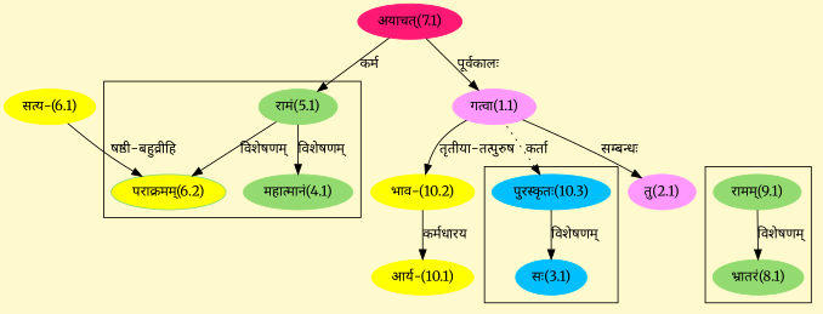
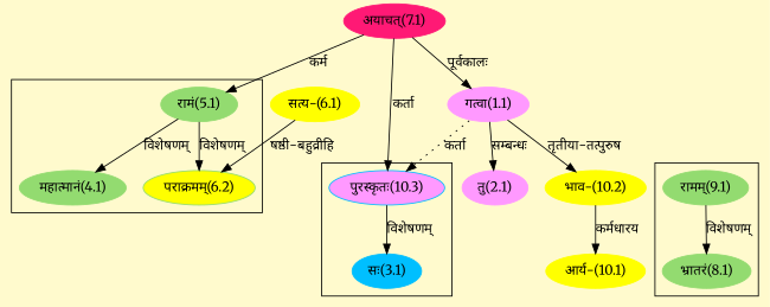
  digraph {
    bgcolor=lemonchiffon1
    compound=true
    fontname=Merriweather
    rankdir=BT
    node [color="#93DB70" fontname=Merriweather style=filled]
    edge [dir=back fontname=Merriweather]
    n1 [color="#00BFFF" label="सः(3.1)"]
-   n2 [color="#00BFFF" label="पुरस्कृतः(10.3)"]
+   n2 [color="#00BFFF" label="पुरस्कृतः(10.3)" fillcolor="#FF99FF"]
    n3 [label="महात्मानं(4.1)"]
    n4 [label="रामं(5.1)"]
    n5 [fillcolor="#FFFF00" label="पराक्रमम्(6.2)"]
    n6 [label="भ्रातरं(8.1)"]
    n7 [label="रामम्(9.1)"]
    n8 [color="#FF99FF" label="गत्वा(1.1)"]
    n9 [color="#FF1975" label="अयाचत्(7.1)"]
    n10 [color="#FFFF00" label="सत्य-(6.1)"]
    n11 [color="#FF99FF" label="तु(2.1)"]
    n12 [color="#FFFF00" label="आर्य-(10.1)"]
    n13 [color="#FFFF00" label="भाव-(10.2)"]
    subgraph cluster_1 {
      n1
      n2
    }
    subgraph cluster_2 {
      n3
      n4
      n5
    }
    subgraph cluster_3 {
      n6
      n7
    }
    n1 -> n2 [label="विशेषणम्"]
    n2 -> n8 [label="कर्ता" style=dotted]
+   n2 -> n9 [label="कर्ता"]
    n3 -> n4 [label="विशेषणम्"]
    n4 -> n9 [label="कर्म"]
    n5 -> n4 [label="विशेषणम्"]
    n5 -> n10 [label="षष्ठी-बहुव्रीहि"]
    n6 -> n7 [label="विशेषणम्"]
    n8 -> n9 [label="पूर्वकालः"]
    n11 -> n8 [label="सम्बन्धः"]
    n12 -> n13 [label="कर्मधारय"]
    n13 -> n8 [label="तृतीया-तत्पुरुष"]
  }
